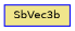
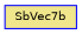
  digraph {
    rankdir=LR
-   n1 [color=blue fillcolor=khaki fontname=Helvetica fontsize=10 height=0.2 label=SbVec3b shape=record style=filled width=0.4]
+   n1 [color=blue fillcolor=khaki fontname=Helvetica fontsize=10 height=0.2 label=SbVec7b shape=record style=filled width=0.4]
  }
